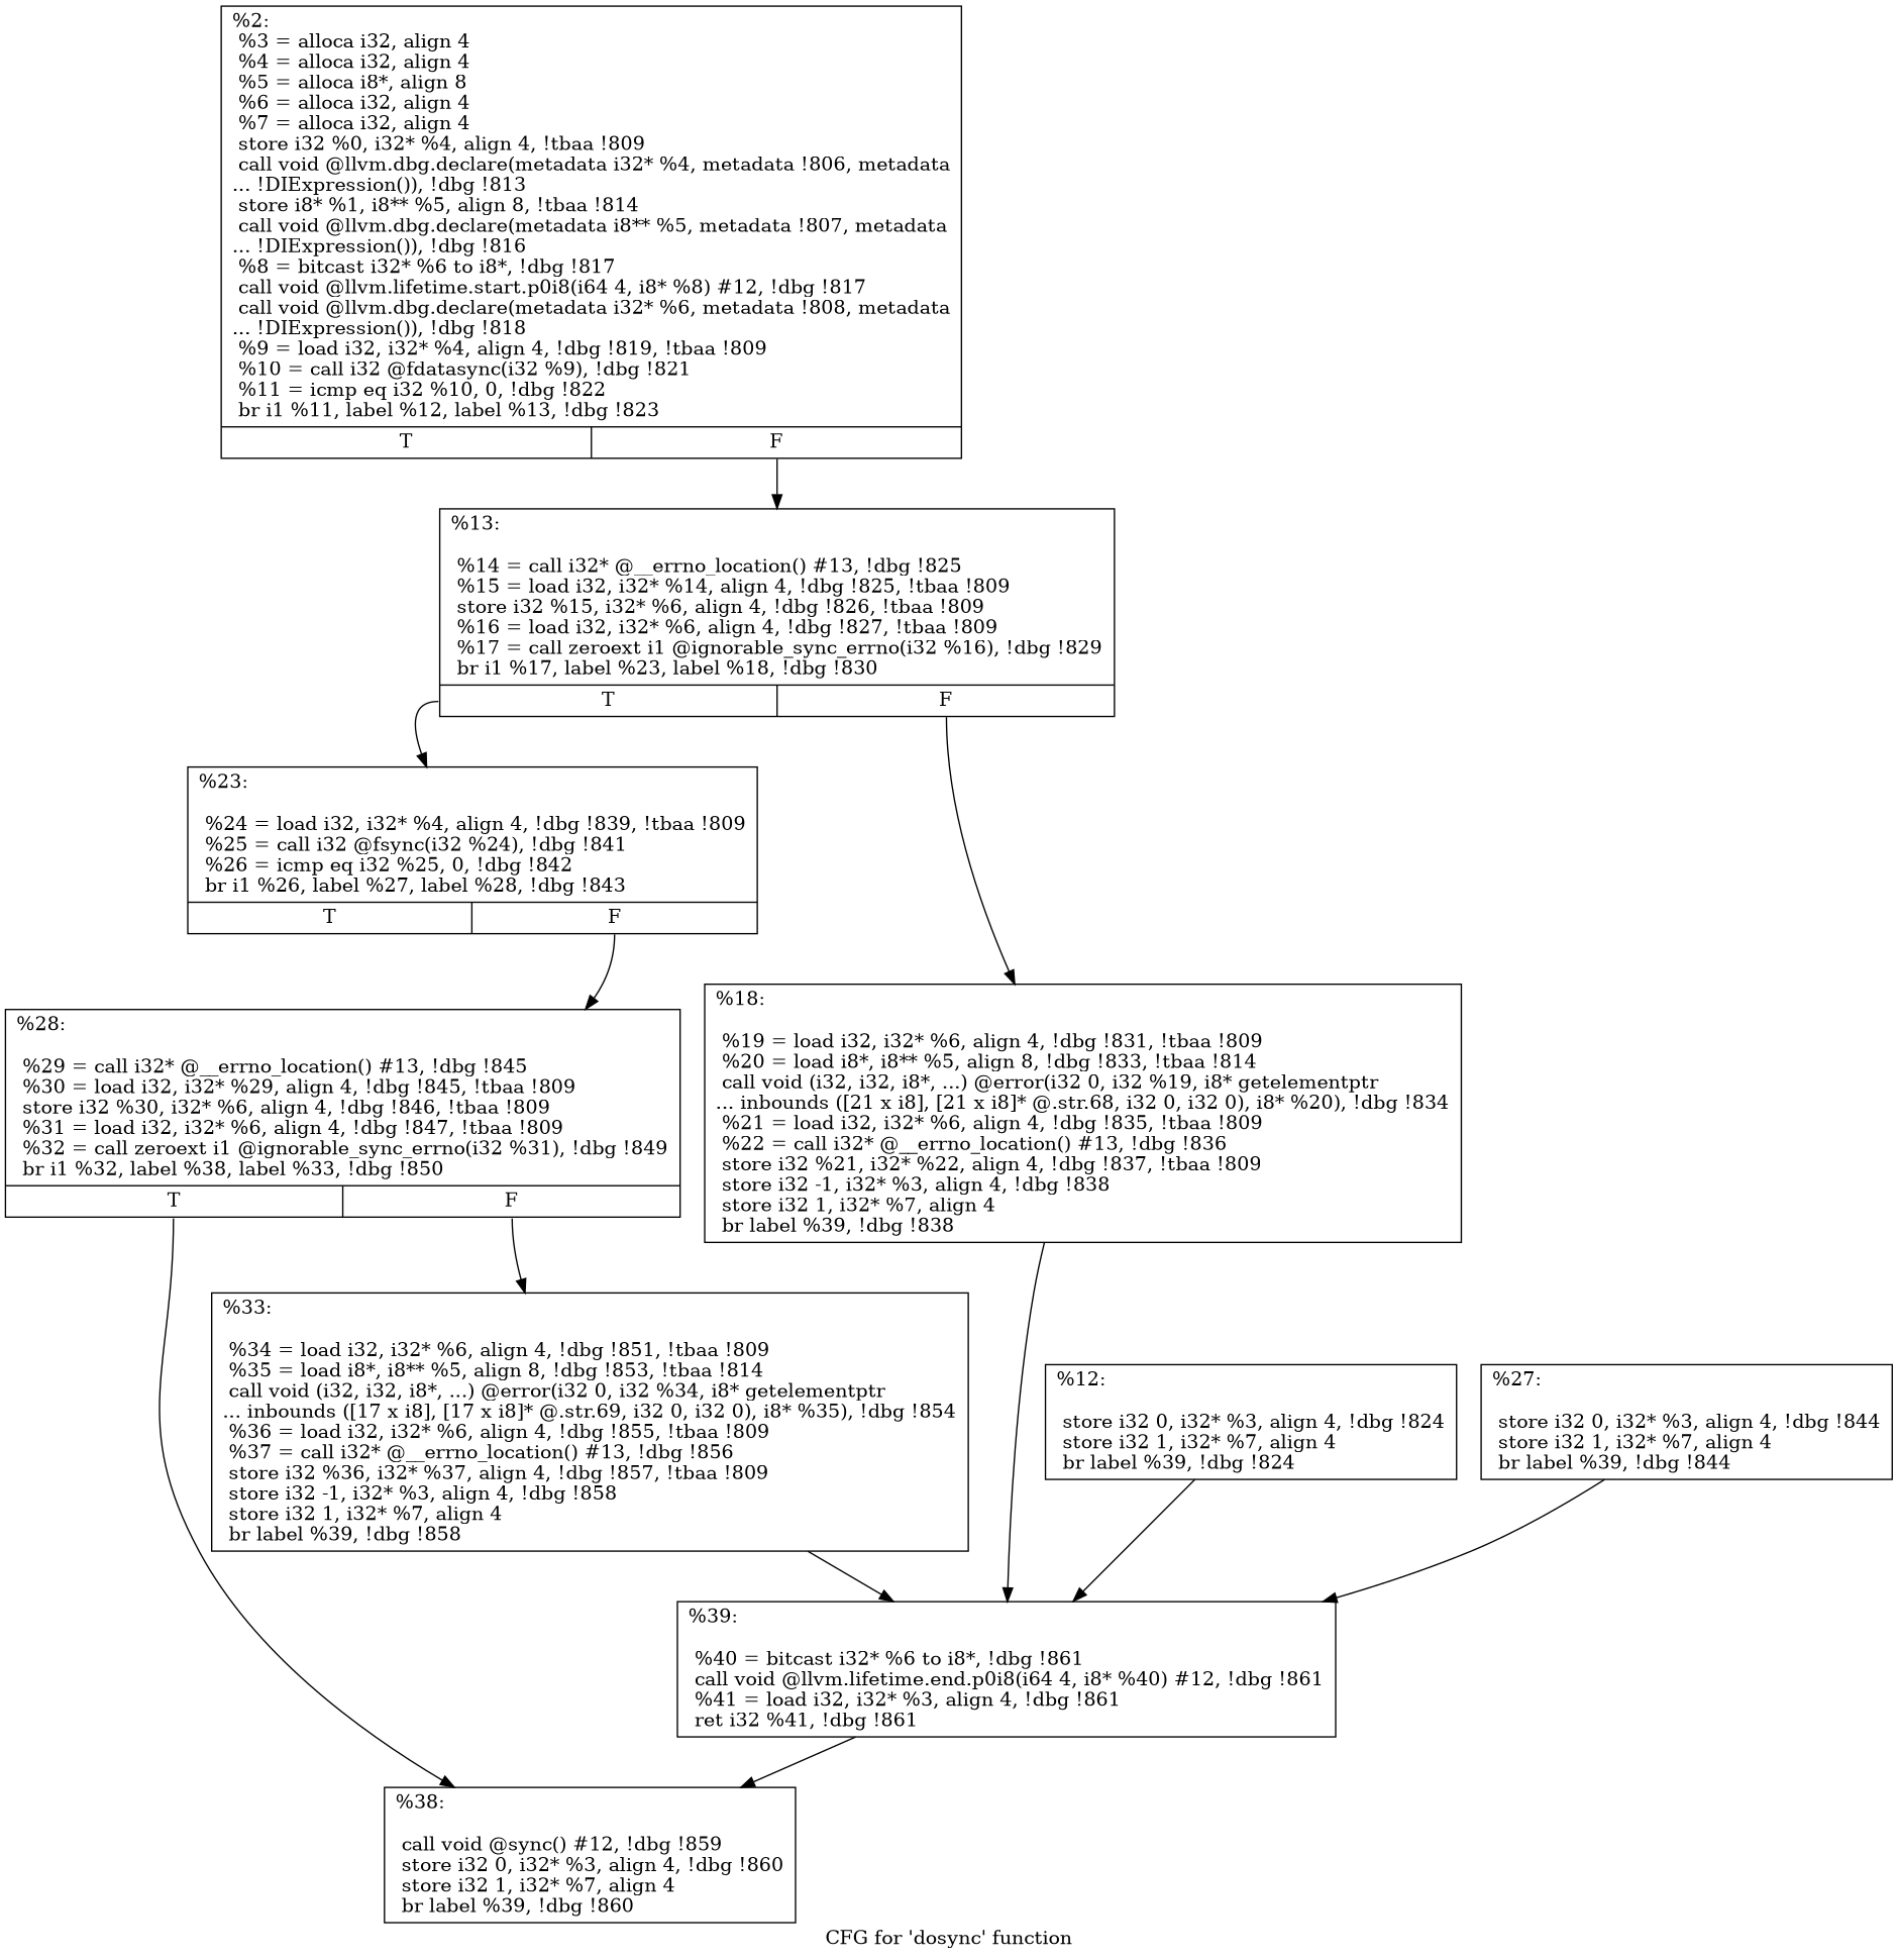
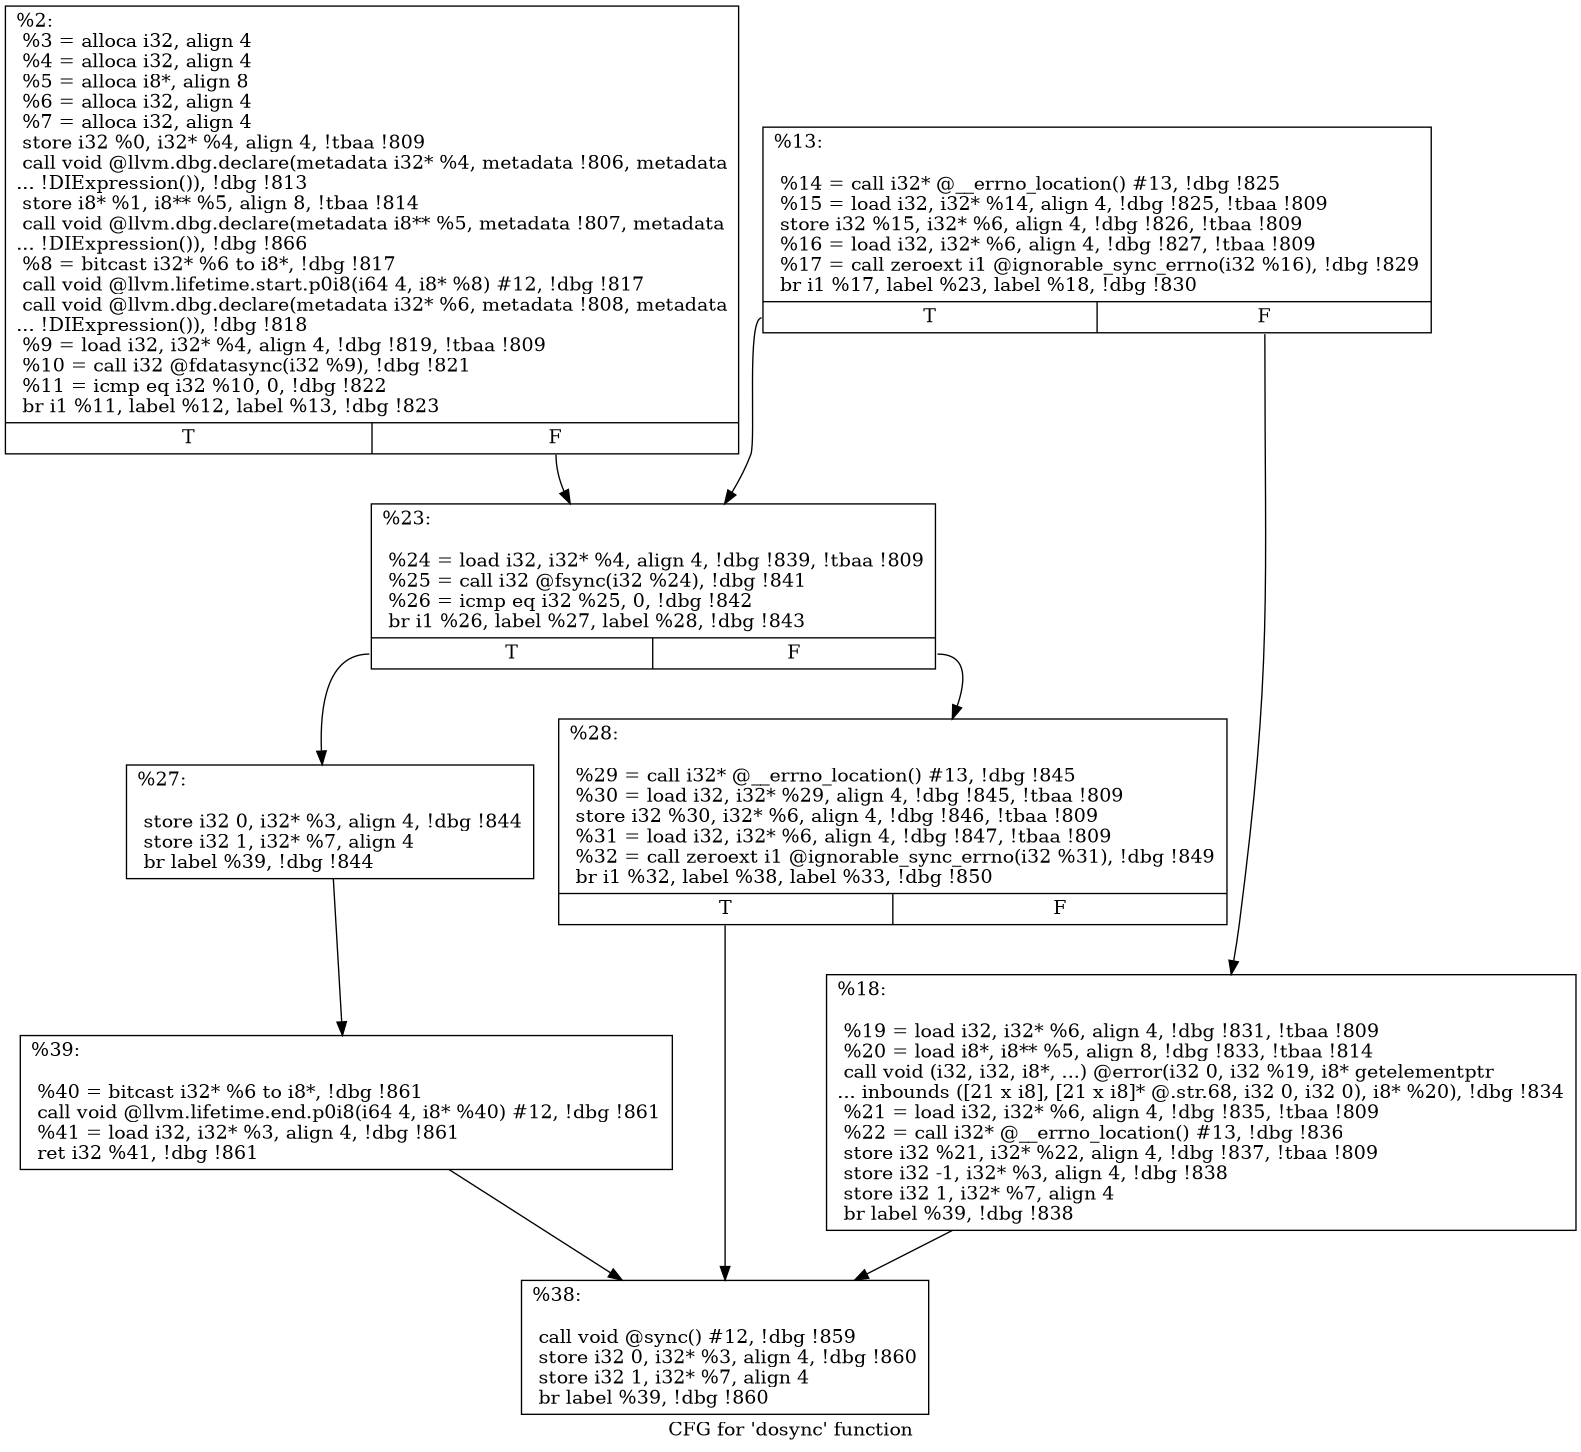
  digraph {
    label="CFG for 'dosync' function"
    node [shape=record]
-   n1 [label="{%2:\l  %3 = alloca i32, align 4\l  %4 = alloca i32, align 4\l  %5 = alloca i8*, align 8\l  %6 = alloca i32, align 4\l  %7 = alloca i32, align 4\l  store i32 %0, i32* %4, align 4, !tbaa !809\l  call void @llvm.dbg.declare(metadata i32* %4, metadata !806, metadata\l... !DIExpression()), !dbg !813\l  store i8* %1, i8** %5, align 8, !tbaa !814\l  call void @llvm.dbg.declare(metadata i8** %5, metadata !807, metadata\l... !DIExpression()), !dbg !816\l  %8 = bitcast i32* %6 to i8*, !dbg !817\l  call void @llvm.lifetime.start.p0i8(i64 4, i8* %8) #12, !dbg !817\l  call void @llvm.dbg.declare(metadata i32* %6, metadata !808, metadata\l... !DIExpression()), !dbg !818\l  %9 = load i32, i32* %4, align 4, !dbg !819, !tbaa !809\l  %10 = call i32 @fdatasync(i32 %9), !dbg !821\l  %11 = icmp eq i32 %10, 0, !dbg !822\l  br i1 %11, label %12, label %13, !dbg !823\l|{<s0>T|<s1>F}}"]
+   n1 [label="{%2:\l  %3 = alloca i32, align 4\l  %4 = alloca i32, align 4\l  %5 = alloca i8*, align 8\l  %6 = alloca i32, align 4\l  %7 = alloca i32, align 4\l  store i32 %0, i32* %4, align 4, !tbaa !809\l  call void @llvm.dbg.declare(metadata i32* %4, metadata !806, metadata\l... !DIExpression()), !dbg !813\l  store i8* %1, i8** %5, align 8, !tbaa !814\l  call void @llvm.dbg.declare(metadata i8** %5, metadata !807, metadata\l... !DIExpression()), !dbg !866\l  %8 = bitcast i32* %6 to i8*, !dbg !817\l  call void @llvm.lifetime.start.p0i8(i64 4, i8* %8) #12, !dbg !817\l  call void @llvm.dbg.declare(metadata i32* %6, metadata !808, metadata\l... !DIExpression()), !dbg !818\l  %9 = load i32, i32* %4, align 4, !dbg !819, !tbaa !809\l  %10 = call i32 @fdatasync(i32 %9), !dbg !821\l  %11 = icmp eq i32 %10, 0, !dbg !822\l  br i1 %11, label %12, label %13, !dbg !823\l|{<s0>T|<s1>F}}"]
    n2 [label="{%13:\l\l  %14 = call i32* @__errno_location() #13, !dbg !825\l  %15 = load i32, i32* %14, align 4, !dbg !825, !tbaa !809\l  store i32 %15, i32* %6, align 4, !dbg !826, !tbaa !809\l  %16 = load i32, i32* %6, align 4, !dbg !827, !tbaa !809\l  %17 = call zeroext i1 @ignorable_sync_errno(i32 %16), !dbg !829\l  br i1 %17, label %23, label %18, !dbg !830\l|{<s0>T|<s1>F}}"]
-   n3 [label="{%12:\l\l  store i32 0, i32* %3, align 4, !dbg !824\l  store i32 1, i32* %7, align 4\l  br label %39, !dbg !824\l}"]
    n4 [label="{%39:\l\l  %40 = bitcast i32* %6 to i8*, !dbg !861\l  call void @llvm.lifetime.end.p0i8(i64 4, i8* %40) #12, !dbg !861\l  %41 = load i32, i32* %3, align 4, !dbg !861\l  ret i32 %41, !dbg !861\l}"]
    n5 [label="{%23:\l\l  %24 = load i32, i32* %4, align 4, !dbg !839, !tbaa !809\l  %25 = call i32 @fsync(i32 %24), !dbg !841\l  %26 = icmp eq i32 %25, 0, !dbg !842\l  br i1 %26, label %27, label %28, !dbg !843\l|{<s0>T|<s1>F}}"]
    n6 [label="{%18:\l\l  %19 = load i32, i32* %6, align 4, !dbg !831, !tbaa !809\l  %20 = load i8*, i8** %5, align 8, !dbg !833, !tbaa !814\l  call void (i32, i32, i8*, ...) @error(i32 0, i32 %19, i8* getelementptr\l... inbounds ([21 x i8], [21 x i8]* @.str.68, i32 0, i32 0), i8* %20), !dbg !834\l  %21 = load i32, i32* %6, align 4, !dbg !835, !tbaa !809\l  %22 = call i32* @__errno_location() #13, !dbg !836\l  store i32 %21, i32* %22, align 4, !dbg !837, !tbaa !809\l  store i32 -1, i32* %3, align 4, !dbg !838\l  store i32 1, i32* %7, align 4\l  br label %39, !dbg !838\l}"]
    n7 [label="{%38:\l\l  call void @sync() #12, !dbg !859\l  store i32 0, i32* %3, align 4, !dbg !860\l  store i32 1, i32* %7, align 4\l  br label %39, !dbg !860\l}"]
    n8 [label="{%27:\l\l  store i32 0, i32* %3, align 4, !dbg !844\l  store i32 1, i32* %7, align 4\l  br label %39, !dbg !844\l}"]
    n9 [label="{%28:\l\l  %29 = call i32* @__errno_location() #13, !dbg !845\l  %30 = load i32, i32* %29, align 4, !dbg !845, !tbaa !809\l  store i32 %30, i32* %6, align 4, !dbg !846, !tbaa !809\l  %31 = load i32, i32* %6, align 4, !dbg !847, !tbaa !809\l  %32 = call zeroext i1 @ignorable_sync_errno(i32 %31), !dbg !849\l  br i1 %32, label %38, label %33, !dbg !850\l|{<s0>T|<s1>F}}"]
-   n10 [label="{%33:\l\l  %34 = load i32, i32* %6, align 4, !dbg !851, !tbaa !809\l  %35 = load i8*, i8** %5, align 8, !dbg !853, !tbaa !814\l  call void (i32, i32, i8*, ...) @error(i32 0, i32 %34, i8* getelementptr\l... inbounds ([17 x i8], [17 x i8]* @.str.69, i32 0, i32 0), i8* %35), !dbg !854\l  %36 = load i32, i32* %6, align 4, !dbg !855, !tbaa !809\l  %37 = call i32* @__errno_location() #13, !dbg !856\l  store i32 %36, i32* %37, align 4, !dbg !857, !tbaa !809\l  store i32 -1, i32* %3, align 4, !dbg !858\l  store i32 1, i32* %7, align 4\l  br label %39, !dbg !858\l}"]
-   n1 -> n2 [tailport=s1]
+   n1 -> n5 [tailport=s1]
    n2 -> n5 [tailport=s0]
    n2 -> n6 [tailport=s1]
-   n3 -> n4
    n4 -> n7
+   n5 -> n8 [tailport=s0]
    n5 -> n9 [tailport=s1]
-   n6 -> n4
+   n6 -> n7
    n8 -> n4
    n9 -> n7 [tailport=s0]
-   n9 -> n10 [tailport=s1]
-   n10 -> n4
  }
